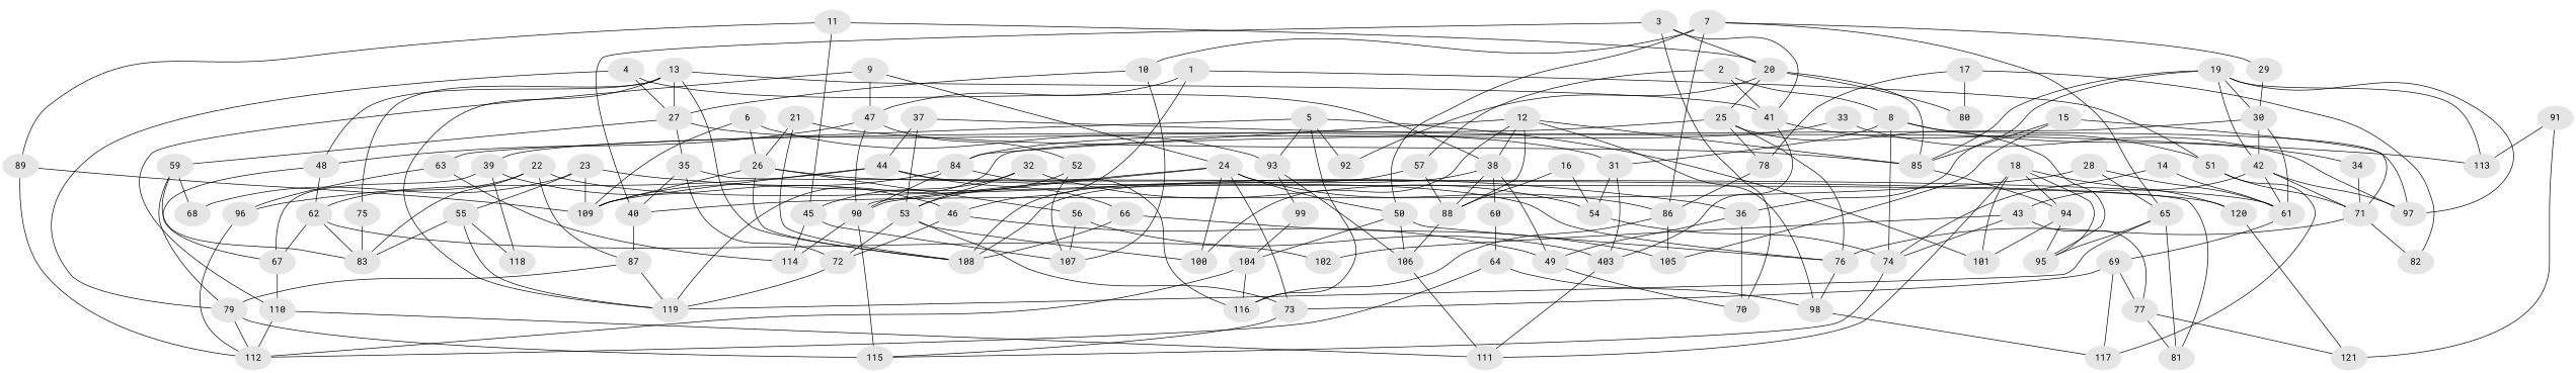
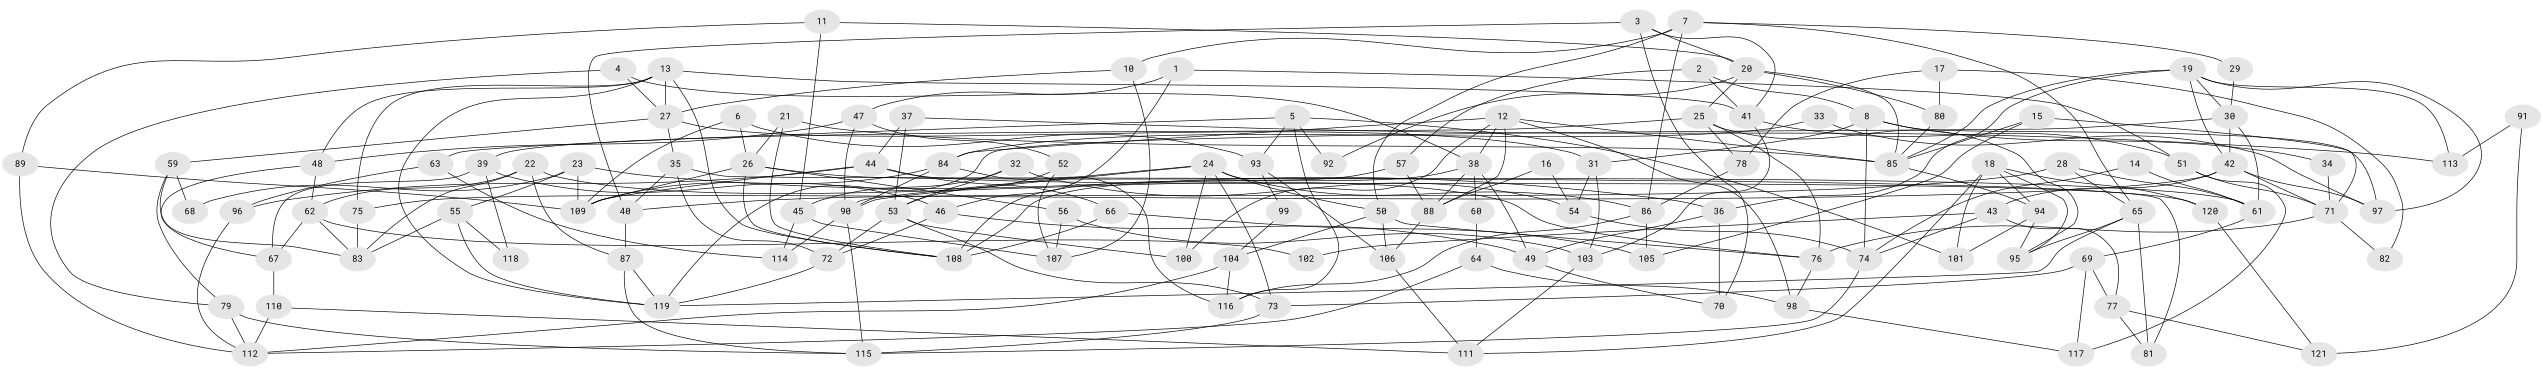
  graph {
    fontname="Roboto Mono"
    node [color=gray90 fontname="Roboto Mono" style=filled]
    edge [fontname="Roboto Mono"]
    1
    46
    47
    51
    72
    49
    48
    90
    52
    71
    117
    2
    8
    41
    57
    31
    34
    74
    97
-   103 [label=403]
+   103
    88
    108
    3
    20
    40
    70
    92
    85
    80
    25
    87
    4
    27
    38
    79
    35
    59
    60
    112
    115
    5
    63
    93
    101
    116
    96
    114
    99
    106
    6
    26
    109
    61
    56
    7
    10
    29
    50
    65
    86
    107
    30
    76
    104
    119
    95
    81
    105
    54
-   9
    24
    110
    100
    73
    111
    11
    45
    89
    12
    84
    98
    94
    13
    75
    62
    67
    83
    14
    69
    15
    82
    16
    17
    78
    18
    120
    121
    19
    36
    42
    113
    43
    39
    21
    22
    102
    23
    55
    68
    118
    28
    32
    53
    33
    37
    44
    66
    64
    77
    91
    1 -- 46
    1 -- 47
    1 -- 51
    46 -- 72
    46 -- 49
    47 -- 48
    47 -- 90
    47 -- 52
    51 -- 71
    51 -- 117
    72 -- 119
    49 -- 70
    48 -- 62
    48 -- 67
    90 -- 115
    90 -- 114
    52 -- 107
    52 -- 53
    71 -- 76
    71 -- 82
    2 -- 8
    2 -- 41
    2 -- 57
    8 -- 31
    8 -- 34
    8 -- 74
    8 -- 97
    41 -- 51
    41 -- 103
    57 -- 88
    57 -- 108
    31 -- 103
    31 -- 54
    34 -- 71
    74 -- 115
    103 -- 111
    88 -- 106
    3 -- 41
    3 -- 20
    3 -- 40
    3 -- 70
    20 -- 92
    20 -- 85
    20 -- 80
    20 -- 25
    40 -- 87
    85 -- 94
+   80 -- 85
    25 -- 76
    25 -- 95
    25 -- 78
    25 -- 39
-   87 -- 79
+   87 -- 115
    87 -- 119
    4 -- 27
    4 -- 38
    4 -- 79
    27 -- 31
    27 -- 35
    27 -- 59
    38 -- 49
    38 -- 88
    38 -- 108
    38 -- 60
    79 -- 112
    79 -- 115
    35 -- 72
    35 -- 40
    35 -- 81
    59 -- 79
    59 -- 83
    59 -- 68
    60 -- 64
    5 -- 92
    5 -- 63
    5 -- 93
    5 -- 101
    5 -- 116
    63 -- 96
    63 -- 114
    93 -- 99
    93 -- 106
    96 -- 112
    99 -- 104
    106 -- 111
    6 -- 93
    6 -- 26
    6 -- 109
    26 -- 108
    26 -- 109
    26 -- 61
    26 -- 56
    61 -- 69
    56 -- 103
    56 -- 107
    7 -- 10
    7 -- 29
    7 -- 50
    7 -- 65
    7 -- 86
    10 -- 27
    10 -- 107
    29 -- 30
    50 -- 106
    50 -- 76
    50 -- 104
    65 -- 119
    65 -- 95
    65 -- 81
    86 -- 116
    86 -- 105
    30 -- 61
    30 -- 119
    30 -- 42
    76 -- 98
    104 -- 112
    104 -- 116
    54 -- 74
-   9 -- 47
-   9 -- 24
-   9 -- 110
    24 -- 90
    24 -- 90
    24 -- 50
    24 -- 86
    24 -- 100
    24 -- 73
    110 -- 112
    110 -- 111
    73 -- 115
    11 -- 20
    11 -- 45
    11 -- 89
    45 -- 114
    45 -- 107
    89 -- 112
    89 -- 109
    12 -- 88
    12 -- 85
    12 -- 38
    12 -- 100
    12 -- 84
    12 -- 98
    84 -- 90
    84 -- 116
    84 -- 109
    98 -- 117
    94 -- 101
    94 -- 95
    13 -- 48
    13 -- 41
    13 -- 108
    13 -- 27
    13 -- 119
    13 -- 75
    75 -- 83
    62 -- 67
    62 -- 83
    62 -- 102
    67 -- 110
    14 -- 74
    14 -- 61
    69 -- 117
    69 -- 73
    69 -- 77
    15 -- 71
    15 -- 85
    15 -- 105
    16 -- 88
    16 -- 54
    17 -- 80
    17 -- 82
    17 -- 78
    78 -- 86
    18 -- 101
    18 -- 95
    18 -- 111
    18 -- 94
    18 -- 120
    120 -- 121
    19 -- 97
    19 -- 85
    19 -- 30
    19 -- 36
    19 -- 42
    19 -- 113
    36 -- 49
    36 -- 70
    42 -- 71
    42 -- 97
-   42 -- 61
+   42 -- 75
    42 -- 43
    43 -- 74
    43 -- 102
    43 -- 77
    39 -- 46
    39 -- 67
    39 -- 118
    21 -- 108
    21 -- 85
    21 -- 26
    22 -- 87
    22 -- 76
    22 -- 62
    22 -- 83
    23 -- 109
    23 -- 36
    23 -- 55
    23 -- 68
    55 -- 119
    55 -- 83
    55 -- 118
    28 -- 40
    28 -- 61
    28 -- 65
    32 -- 54
    32 -- 45
    32 -- 53
    53 -- 72
    53 -- 100
    53 -- 73
    33 -- 97
    33 -- 84
    37 -- 113
    37 -- 53
    37 -- 44
    44 -- 96
    44 -- 109
    44 -- 120
    44 -- 66
    66 -- 108
    66 -- 105
    64 -- 112
    64 -- 98
    77 -- 81
    77 -- 121
    91 -- 121
    91 -- 113
  }
